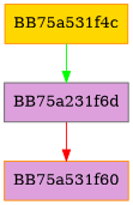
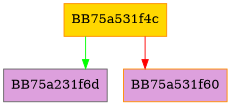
  digraph {
    splines=ortho
    node [color=darkorange fillcolor=plum shape=box style=filled]
    BB75a531f4c [fillcolor=gold]
    n2 [color=gray40 label=BB75a231f6d]
    BB75a531f60
    BB75a531f4c -> n2 [color=green]
-   n2 -> BB75a531f60 [color=red]
+   BB75a531f4c -> BB75a531f60 [color=red]
  }
